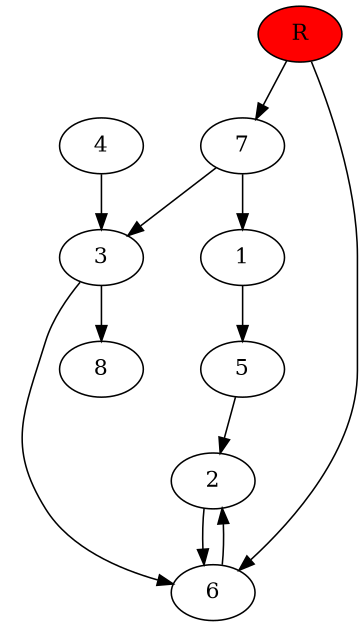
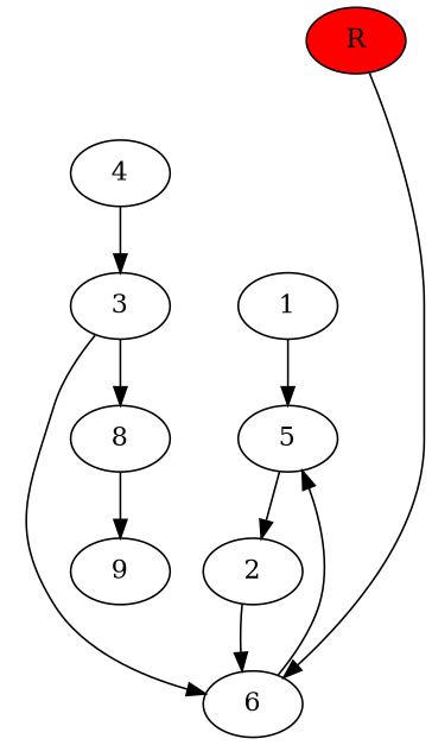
  digraph {
    1
    5
    2
    6
    3
    8
    4
-   7
+   9
    R [fillcolor="#ff0000" style=filled]
    1 -> 5
    5 -> 2
    2 -> 6
-   6 -> 2
+   6 -> 5
    3 -> 6
    3 -> 8
+   8 -> 9
    4 -> 3
-   7 -> 1
-   7 -> 3
    R -> 6
-   R -> 7
  }
